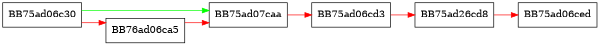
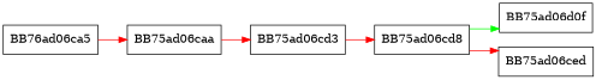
  digraph {
    rankdir=LR
    splines=ortho
    node [shape=box]
    edge [color=red]
-   BB75ad06c30
-   BB75ad06caa [label=BB75ad07caa]
+   BB75ad06caa
    n3 [label=BB76ad06ca5]
    BB75ad06cd3
-   BB75ad06cd8 [label=BB75ad26cd8]
+   BB75ad06cd8
+   BB75ad06d0f
    BB75ad06ced
-   BB75ad06c30 -> BB75ad06caa [color=green]
-   BB75ad06c30 -> n3
    BB75ad06caa -> BB75ad06cd3
    n3 -> BB75ad06caa
    BB75ad06cd3 -> BB75ad06cd8
+   BB75ad06cd8 -> BB75ad06d0f [color=green]
    BB75ad06cd8 -> BB75ad06ced
  }
